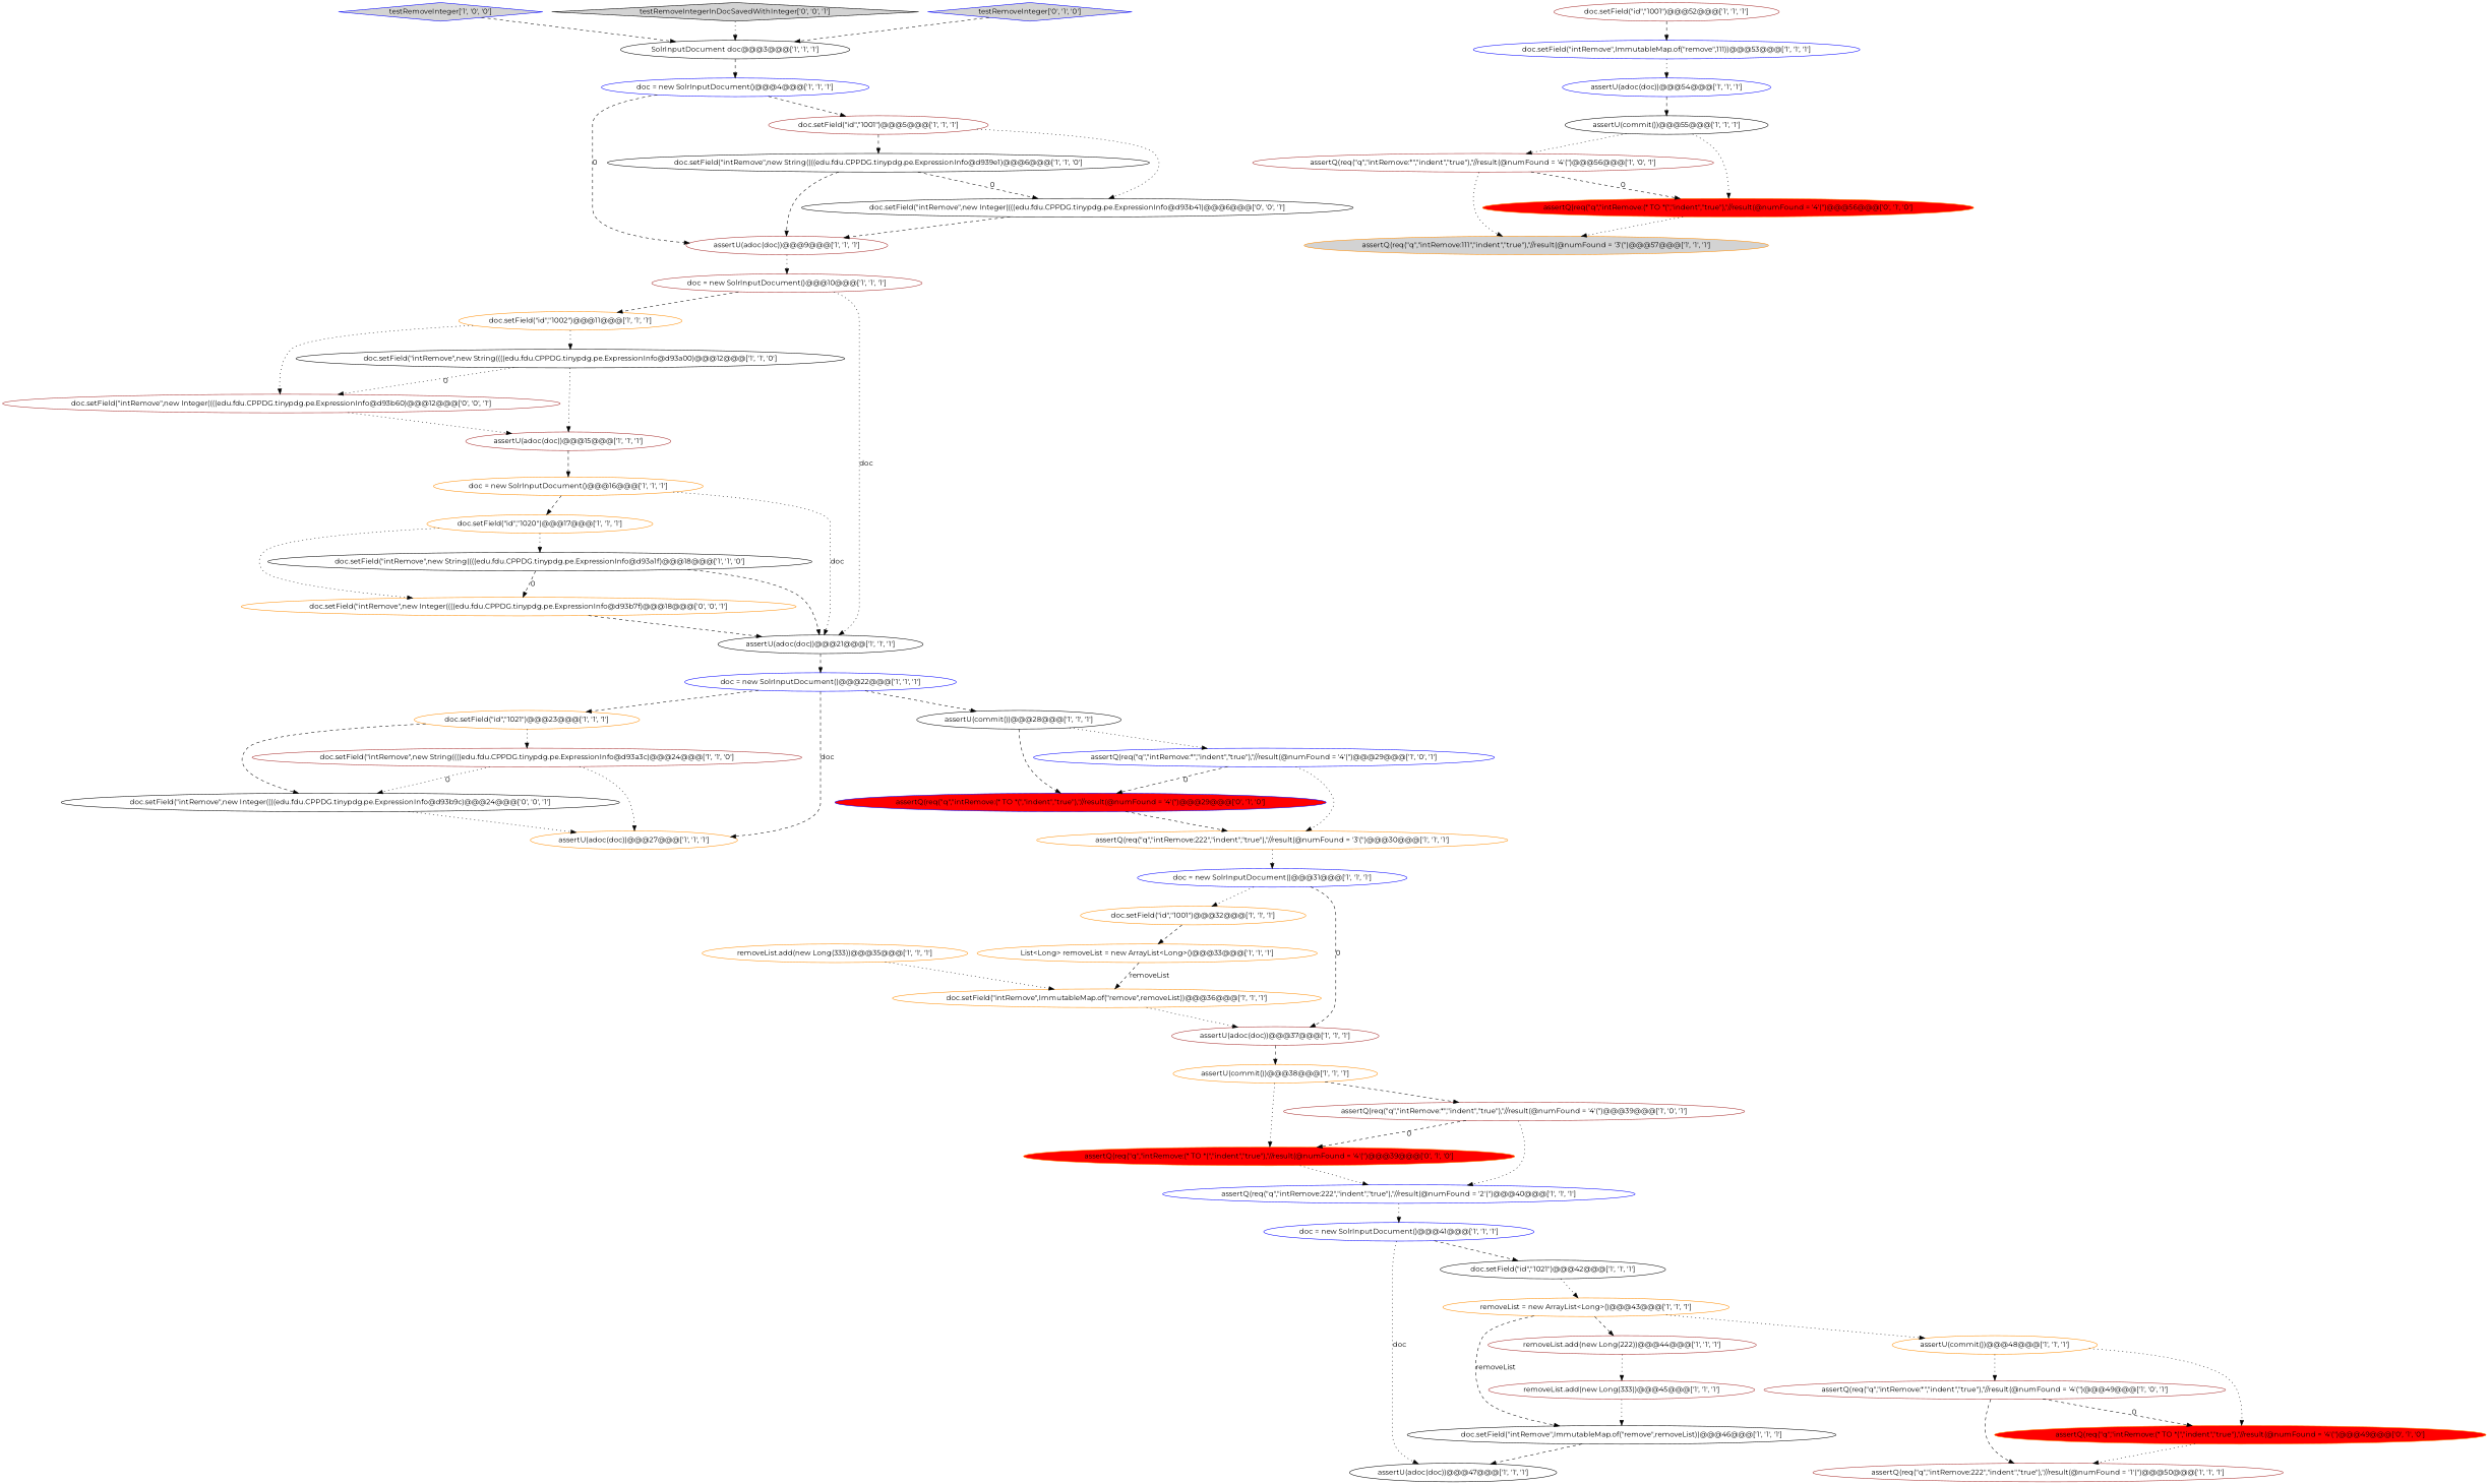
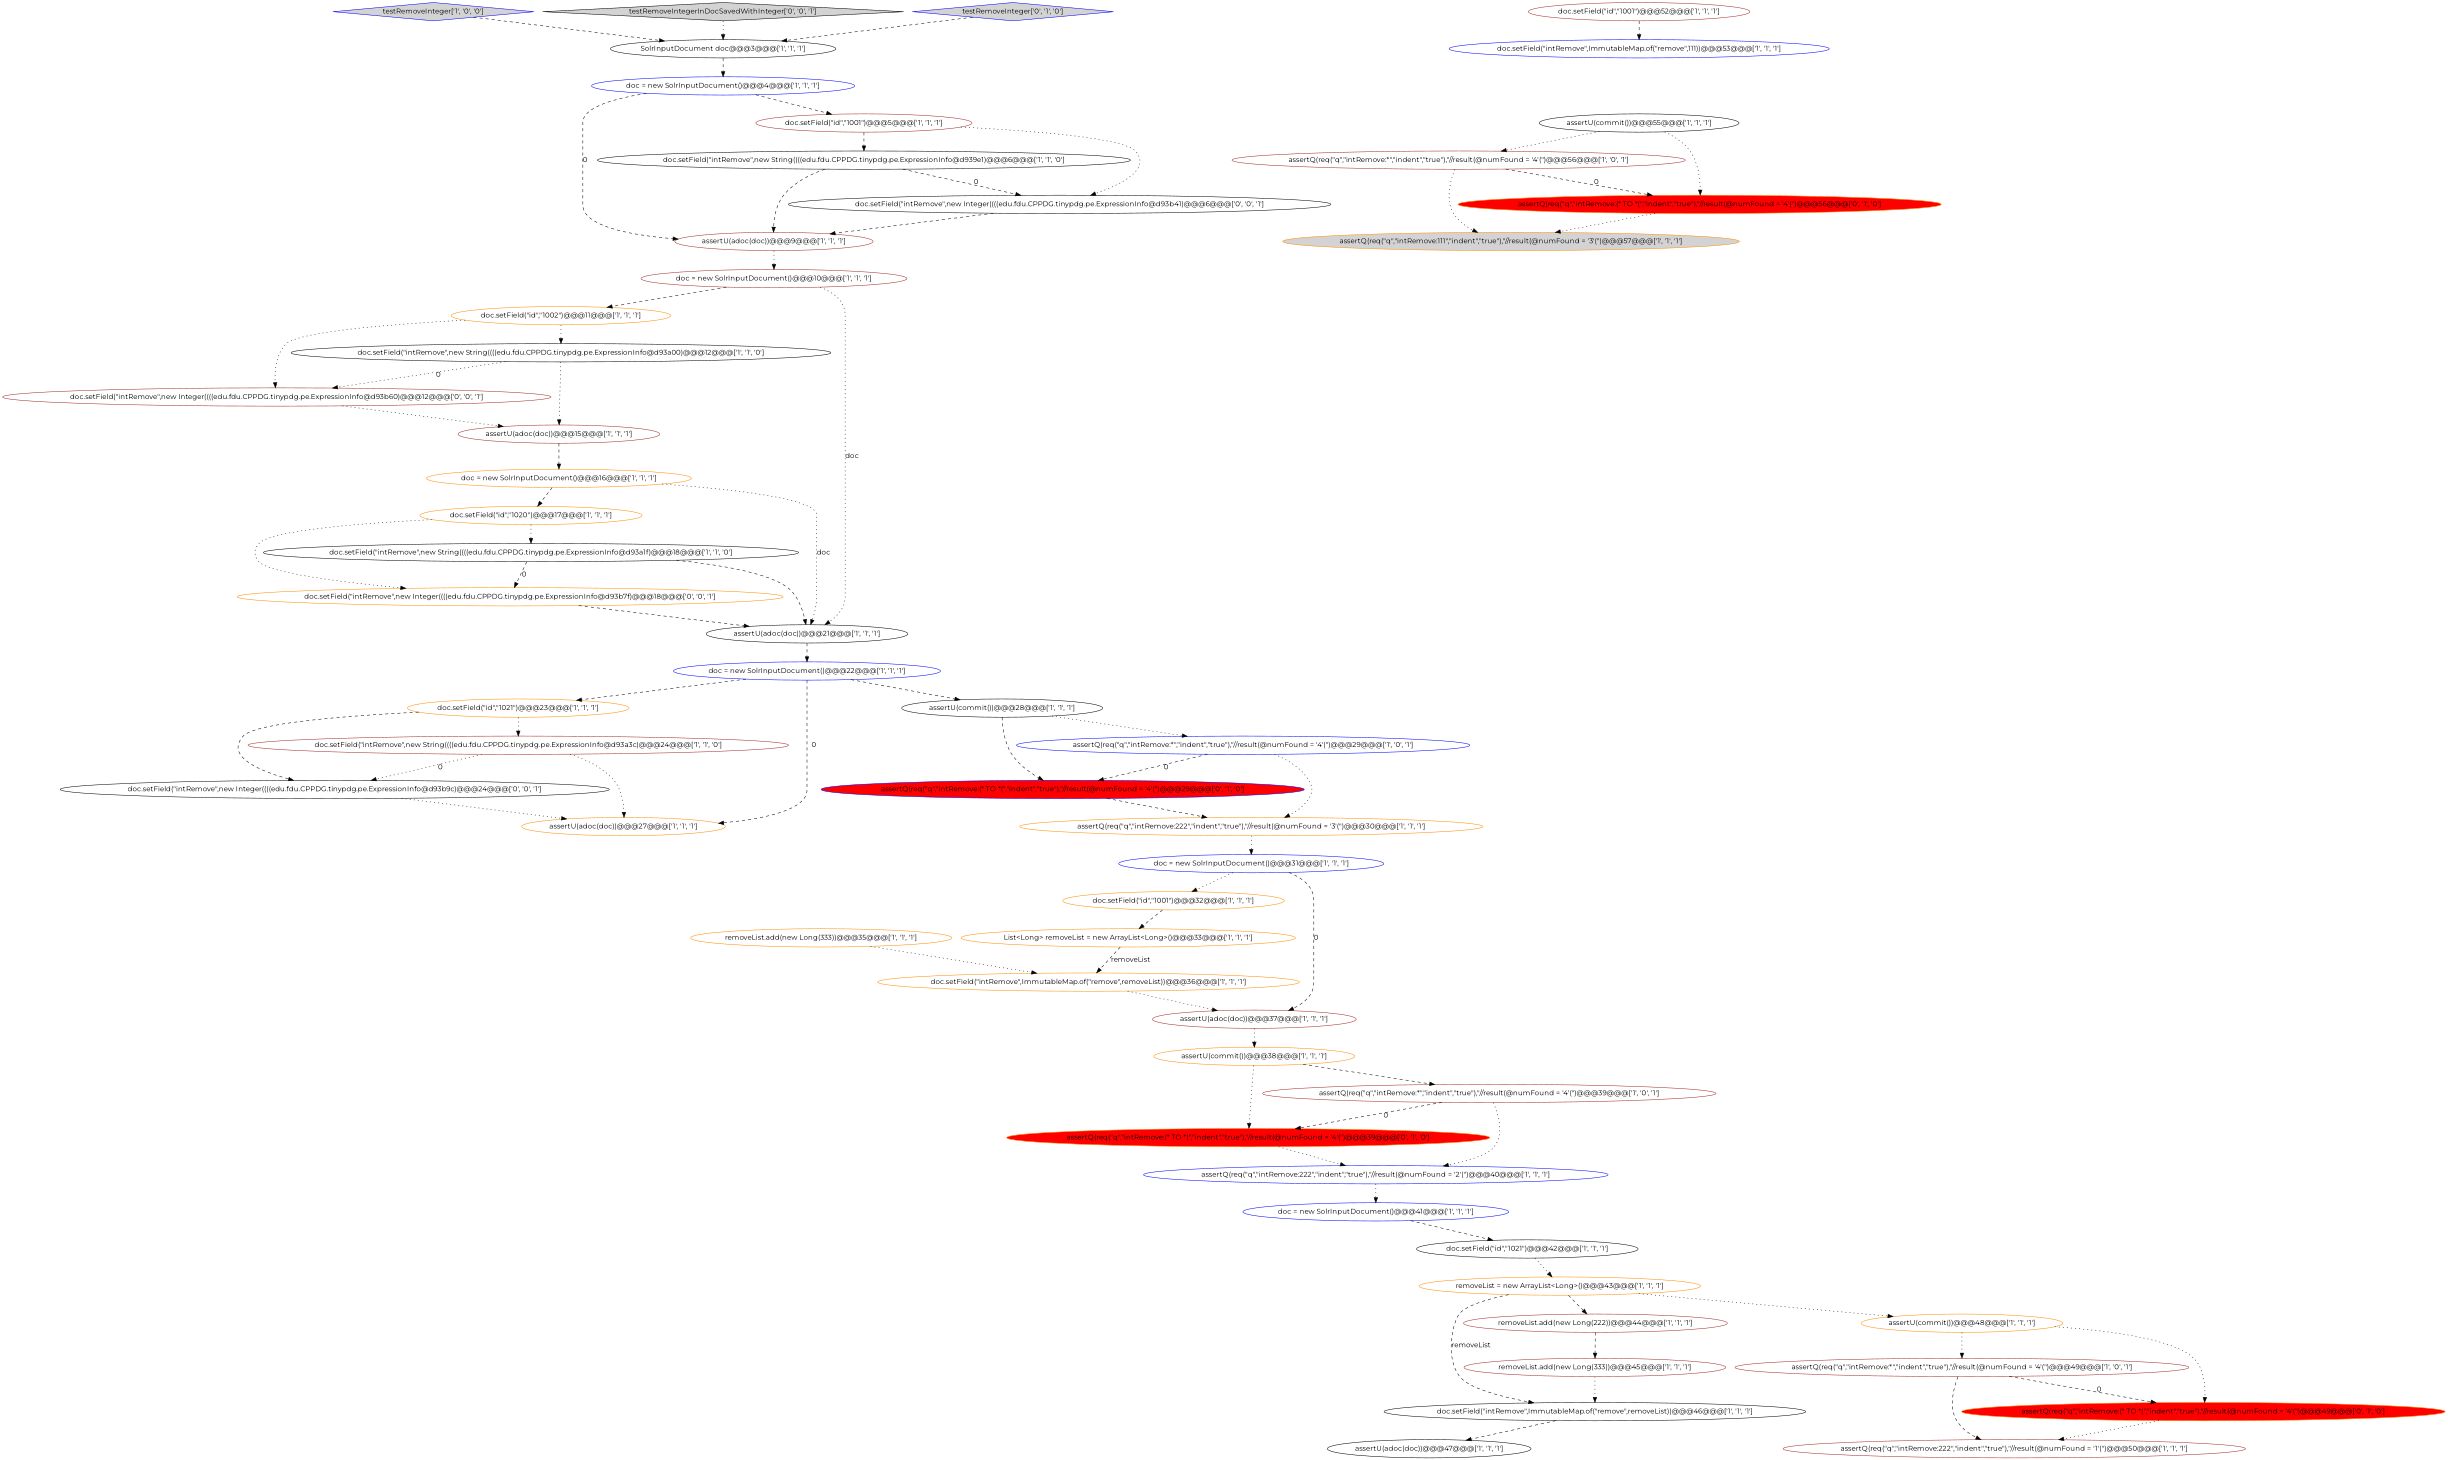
  digraph {
    fontname=Montserrat
    node [color=darkorange fillcolor=white fontname=Montserrat shape=ellipse style=filled]
    edge [fontname=Montserrat style=dashed]
    n1 [color=brown label="doc = new SolrInputDocument()@@@10@@@['1', '1', '1']"]
    n2 [label="doc.setField(\"id\",\"1002\")@@@11@@@['1', '1', '1']"]
    n3 [color=black label="assertU(adoc(doc))@@@21@@@['1', '1', '1']"]
    n4 [color=brown label="assertU(adoc(doc))@@@15@@@['1', '1', '1']"]
    n5 [label="doc = new SolrInputDocument()@@@16@@@['1', '1', '1']"]
    n6 [color=brown label="doc.setField(\"intRemove\",new Integer((((edu.fdu.CPPDG.tinypdg.pe.ExpressionInfo@d93b60)@@@12@@@['0', '0', '1']"]
    n7 [color=black label="doc.setField(\"intRemove\",new String((((edu.fdu.CPPDG.tinypdg.pe.ExpressionInfo@d93a00)@@@12@@@['1', '1', '0']"]
    n8 [color=black label="doc.setField(\"intRemove\",new Integer((((edu.fdu.CPPDG.tinypdg.pe.ExpressionInfo@d93b9c)@@@24@@@['0', '0', '1']"]
    n9 [label="assertU(adoc(doc))@@@27@@@['1', '1', '1']"]
    n10 [color=brown label="removeList.add(new Long(333))@@@45@@@['1', '1', '1']"]
    n11 [color=black label="doc.setField(\"intRemove\",ImmutableMap.of(\"remove\",removeList))@@@46@@@['1', '1', '1']"]
    n12 [color=black label="assertU(adoc(doc))@@@47@@@['1', '1', '1']"]
    n13 [color=blue fillcolor=red label="assertQ(req(\"q\",\"intRemove:(* TO *(\",\"indent\",\"true\"),\"//result(@numFound = '4'(\")@@@29@@@['0', '1', '0']"]
    n14 [label="assertQ(req(\"q\",\"intRemove:222\",\"indent\",\"true\"),\"//result(@numFound = '3'(\")@@@30@@@['1', '1', '1']"]
    n15 [color=blue label="doc = new SolrInputDocument()@@@31@@@['1', '1', '1']"]
    n16 [color=blue label="doc = new SolrInputDocument()@@@22@@@['1', '1', '1']"]
    n17 [label="doc.setField(\"id\",\"1021\")@@@23@@@['1', '1', '1']"]
    n18 [color=black label="assertU(commit())@@@28@@@['1', '1', '1']"]
    n19 [label="removeList.add(new Long(333))@@@35@@@['1', '1', '1']"]
    n20 [label="doc.setField(\"intRemove\",ImmutableMap.of(\"remove\",removeList))@@@36@@@['1', '1', '1']"]
    n21 [color=blue label="doc.setField(\"intRemove\",ImmutableMap.of(\"remove\",111))@@@53@@@['1', '1', '1']"]
-   n22 [color=blue label="assertU(adoc(doc))@@@54@@@['1', '1', '1']"]
    n23 [color=black label="assertU(commit())@@@55@@@['1', '1', '1']"]
    n24 [color=black label="doc.setField(\"intRemove\",new Integer((((edu.fdu.CPPDG.tinypdg.pe.ExpressionInfo@d93b41)@@@6@@@['0', '0', '1']"]
    n25 [color=brown label="assertU(adoc(doc))@@@9@@@['1', '1', '1']"]
    n26 [color=brown label="doc.setField(\"intRemove\",new String((((edu.fdu.CPPDG.tinypdg.pe.ExpressionInfo@d93a3c)@@@24@@@['1', '1', '0']"]
    n27 [color=blue label="doc = new SolrInputDocument()@@@4@@@['1', '1', '1']"]
    n28 [color=brown label="doc.setField(\"id\",\"1001\")@@@5@@@['1', '1', '1']"]
    n29 [color=black label="doc.setField(\"intRemove\",new String((((edu.fdu.CPPDG.tinypdg.pe.ExpressionInfo@d939e1)@@@6@@@['1', '1', '0']"]
    n30 [color=brown label="assertQ(req(\"q\",\"intRemove:*\",\"indent\",\"true\"),\"//result(@numFound = '4'(\")@@@56@@@['1', '0', '1']"]
    n31 [fillcolor=red label="assertQ(req(\"q\",\"intRemove:(* TO *(\",\"indent\",\"true\"),\"//result(@numFound = '4'(\")@@@56@@@['0', '1', '0']"]
    n32 [label="doc.setField(\"id\",\"1020\")@@@17@@@['1', '1', '1']"]
    n33 [fillcolor=red label="assertQ(req(\"q\",\"intRemove:(* TO *(\",\"indent\",\"true\"),\"//result(@numFound = '4'(\")@@@39@@@['0', '1', '0']"]
    n34 [color=blue label="assertQ(req(\"q\",\"intRemove:222\",\"indent\",\"true\"),\"//result(@numFound = '2'(\")@@@40@@@['1', '1', '1']"]
    n35 [color=blue label="doc = new SolrInputDocument()@@@41@@@['1', '1', '1']"]
    n36 [color=black label="doc.setField(\"id\",\"1021\")@@@42@@@['1', '1', '1']"]
    n37 [color=brown label="assertU(adoc(doc))@@@37@@@['1', '1', '1']"]
    n38 [label="assertU(commit())@@@38@@@['1', '1', '1']"]
    n39 [label="assertU(commit())@@@48@@@['1', '1', '1']"]
    n40 [color=brown label="assertQ(req(\"q\",\"intRemove:*\",\"indent\",\"true\"),\"//result(@numFound = '4'(\")@@@49@@@['1', '0', '1']"]
    n41 [fillcolor=red label="assertQ(req(\"q\",\"intRemove:(* TO *(\",\"indent\",\"true\"),\"//result(@numFound = '4'(\")@@@49@@@['0', '1', '0']"]
    n42 [color=black label="doc.setField(\"intRemove\",new String((((edu.fdu.CPPDG.tinypdg.pe.ExpressionInfo@d93a1f)@@@18@@@['1', '1', '0']"]
    n43 [label="doc.setField(\"intRemove\",new Integer((((edu.fdu.CPPDG.tinypdg.pe.ExpressionInfo@d93b7f)@@@18@@@['0', '0', '1']"]
    n44 [color=blue label="assertQ(req(\"q\",\"intRemove:*\",\"indent\",\"true\"),\"//result(@numFound = '4'(\")@@@29@@@['1', '0', '1']"]
    n45 [label="doc.setField(\"id\",\"1001\")@@@32@@@['1', '1', '1']"]
    n46 [label="List<Long> removeList = new ArrayList<Long>()@@@33@@@['1', '1', '1']"]
    n47 [label="removeList = new ArrayList<Long>()@@@43@@@['1', '1', '1']"]
    n48 [color=brown label="removeList.add(new Long(222))@@@44@@@['1', '1', '1']"]
    n49 [color=blue fillcolor=lightgray label="testRemoveInteger['1', '0', '0']" shape=diamond]
    n50 [color=black label="SolrInputDocument doc@@@3@@@['1', '1', '1']"]
    n51 [color=brown label="assertQ(req(\"q\",\"intRemove:222\",\"indent\",\"true\"),\"//result(@numFound = '1'(\")@@@50@@@['1', '1', '1']"]
    n52 [color=brown label="doc.setField(\"id\",\"1001\")@@@52@@@['1', '1', '1']"]
    n53 [color=brown label="assertQ(req(\"q\",\"intRemove:*\",\"indent\",\"true\"),\"//result(@numFound = '4'(\")@@@39@@@['1', '0', '1']"]
    n54 [color=black fillcolor=lightgray label="testRemoveIntegerInDocSavedWithInteger['0', '0', '1']" shape=diamond]
    n55 [color=blue fillcolor=lightgray label="testRemoveInteger['0', '1', '0']" shape=diamond]
    n56 [fillcolor=lightgray label="assertQ(req(\"q\",\"intRemove:111\",\"indent\",\"true\"),\"//result(@numFound = '3'(\")@@@57@@@['1', '1', '1']"]
    n1 -> n2
    n1 -> n3 [label=doc style=dotted]
    n2 -> n6 [style=dotted]
    n2 -> n7 [style=dotted]
    n3 -> n16
    n4 -> n5
    n5 -> n3 [label=doc style=dotted]
    n5 -> n32
    n6 -> n4 [style=dotted]
    n7 -> n4 [style=dotted]
    n7 -> n6 [label=0 style=dotted]
    n8 -> n9 [style=dotted]
    n10 -> n11 [style=dotted]
    n11 -> n12
    n13 -> n14
    n14 -> n15 [style=dotted]
    n15 -> n37 [label=0]
    n15 -> n45 [style=dotted]
-   n16 -> n9 [label=doc]
+   n16 -> n9 [label=0]
    n16 -> n17
    n16 -> n18
    n17 -> n8
    n17 -> n26 [style=dotted]
    n18 -> n13
    n18 -> n44 [style=dotted]
    n19 -> n20 [style=dotted]
    n20 -> n37 [style=dotted]
-   n21 -> n22 [style=dotted]
-   n22 -> n23
    n23 -> n30 [style=dotted]
    n23 -> n31 [style=dotted]
    n24 -> n25
    n25 -> n1 [style=dotted]
    n26 -> n8 [label=0 style=dotted]
    n26 -> n9 [style=dotted]
    n27 -> n25 [label=0]
    n27 -> n28
    n28 -> n24 [style=dotted]
    n28 -> n29
    n29 -> n24 [label=0]
    n29 -> n25
    n30 -> n31 [label=0]
    n30 -> n56 [style=dotted]
    n31 -> n56 [style=dotted]
    n32 -> n42 [style=dotted]
    n32 -> n43 [style=dotted]
    n33 -> n34 [style=dotted]
    n34 -> n35 [style=dotted]
-   n35 -> n12 [label=doc style=dotted]
    n35 -> n36
    n36 -> n47 [style=dotted]
-   n37 -> n38
+   n37 -> n38 [style=dotted]
    n38 -> n33 [style=dotted]
    n38 -> n53
    n39 -> n40 [style=dotted]
    n39 -> n41 [style=dotted]
    n40 -> n41 [label=0]
    n40 -> n51
    n41 -> n51 [style=dotted]
    n42 -> n3
    n42 -> n43 [label=0]
    n43 -> n3
    n44 -> n13 [label=0]
    n44 -> n14 [style=dotted]
    n45 -> n46
    n46 -> n20 [label=removeList]
    n47 -> n11 [label=removeList]
    n47 -> n39 [style=dotted]
    n47 -> n48
-   n48 -> n10 [style=dotted]
+   n48 -> n10
    n49 -> n50
    n50 -> n27
    n52 -> n21
    n53 -> n33 [label=0]
    n53 -> n34 [style=dotted]
    n54 -> n50 [style=dotted]
    n55 -> n50
  }
